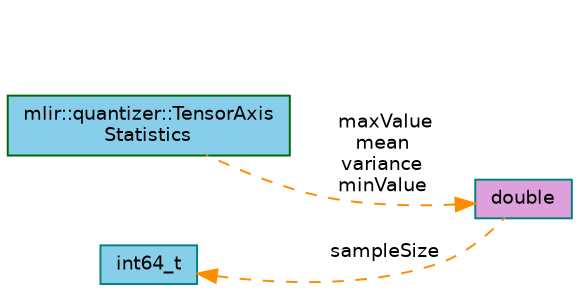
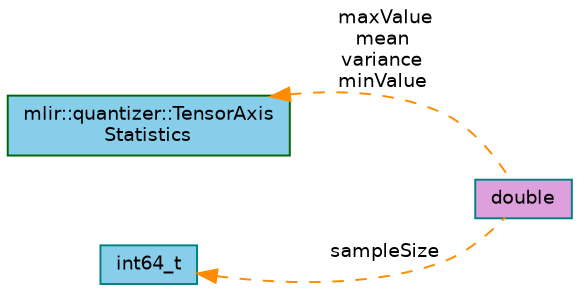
  digraph {
    rankdir=LR
    node [color=teal fillcolor=skyblue fontname=Helvetica fontsize=10 shape=record style=filled]
    edge [color=darkorange dir=back fontname=Helvetica fontsize=10 labelfontname=Helvetica labelfontsize=10 style=dashed]
    n1 [color=darkgreen fontcolor=black height=0.2 label="mlir::quantizer::TensorAxis\lStatistics" width=0.4]
    n2 [fillcolor=plum height=0.2 label=double width=0.4]
    n3 [height=0.2 label=int64_t width=0.4]
-   n2 -> n1 [label=" maxValue\nmean\nvariance\nminValue"]
+   n1 -> n2 [label=" maxValue\nmean\nvariance\nminValue"]
    n3 -> n2 [label=" sampleSize"]
  }
